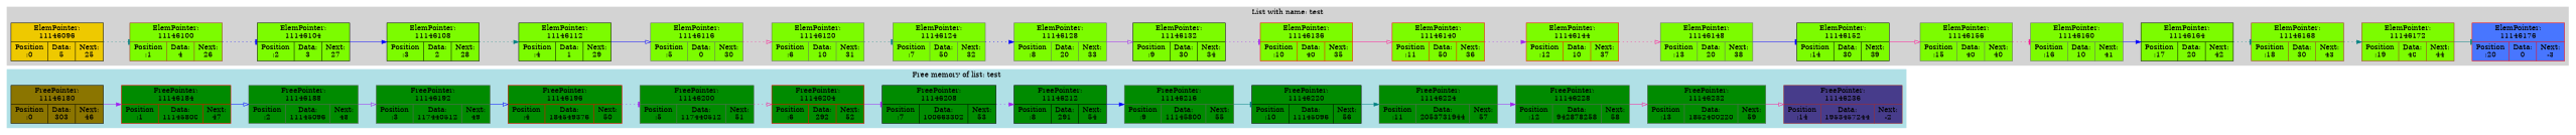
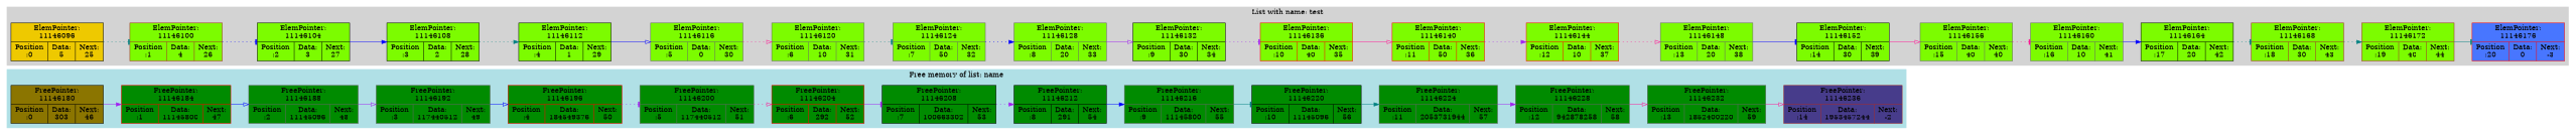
  digraph {
    rankdir=LR
    node [fillcolor=lawngreen shape=record style=filled color=gray40]
    edge [color=purple style=solid arrowhead=onormal]
    n1 [fillcolor=gold4 label="FreePointer:\n11146180 | {Position\n:0 | Data:\n303 | Next:\n46}" color=black]
    n2 [fillcolor=green4 label="FreePointer:\n11146184 | {Position\n:1 | Data:\n11145800 | Next:\n47}" color=red]
    n3 [fillcolor=green4 label="FreePointer:\n11146188 | {Position\n:2 | Data:\n11145096 | Next:\n48}"]
    n4 [fillcolor=green4 label="FreePointer:\n11146192 | {Position\n:3 | Data:\n117440512 | Next:\n49}"]
    n5 [fillcolor=green4 label="FreePointer:\n11146196 | {Position\n:4 | Data:\n184549376 | Next:\n50}" color=red]
    n6 [fillcolor=green4 label="FreePointer:\n11146200 | {Position\n:5 | Data:\n117440512 | Next:\n51}"]
    n7 [fillcolor=green4 label="FreePointer:\n11146204 | {Position\n:6 | Data:\n292 | Next:\n52}" color=red]
    n8 [fillcolor=green4 label="FreePointer:\n11146208 | {Position\n:7 | Data:\n100663302 | Next:\n53}" color=black]
    n9 [fillcolor=green4 label="FreePointer:\n11146212 | {Position\n:8 | Data:\n291 | Next:\n54}" color=black]
    n10 [fillcolor=green4 label="FreePointer:\n11146216 | {Position\n:9 | Data:\n11145800 | Next:\n55}"]
    n11 [fillcolor=green4 label="FreePointer:\n11146220 | {Position\n:10 | Data:\n11145096 | Next:\n56}" color=black]
    n12 [fillcolor=green4 label="FreePointer:\n11146224 | {Position\n:11 | Data:\n2053731944 | Next:\n57}"]
    n13 [fillcolor=green4 label="FreePointer:\n11146228 | {Position\n:12 | Data:\n942878258 | Next:\n58}"]
    n14 [fillcolor=green4 label="FreePointer:\n11146232 | {Position\n:13 | Data:\n1852400220 | Next:\n59}"]
    n15 [fillcolor=slateblue4 label="FreePointer:\n11146236 | {Position\n:14 | Data:\n1953457244 | Next:\n-2}" color=brown]
    n16 [fillcolor=gold2 label="ElemPointer:\n11146096 | {Position\n:0 | Data:\n5 | Next:\n25}" color=black]
    n17 [label="ElemPointer:\n11146100 | {Position\n:1 | Data:\n4 | Next:\n26}" color=brown]
    n18 [label="ElemPointer:\n11146104 | {Position\n:2 | Data:\n3 | Next:\n27}" color=black]
    n19 [label="ElemPointer:\n11146108 | {Position\n:3 | Data:\n2 | Next:\n28}" color=black]
    n20 [label="ElemPointer:\n11146112 | {Position\n:4 | Data:\n1 | Next:\n29}" color=black]
    n21 [label="ElemPointer:\n11146116 | {Position\n:5 | Data:\n0 | Next:\n30}"]
    n22 [label="ElemPointer:\n11146120 | {Position\n:6 | Data:\n10 | Next:\n31}"]
    n23 [label="ElemPointer:\n11146124 | {Position\n:7 | Data:\n50 | Next:\n32}"]
    n24 [label="ElemPointer:\n11146128 | {Position\n:8 | Data:\n20 | Next:\n33}"]
    n25 [label="ElemPointer:\n11146132 | {Position\n:9 | Data:\n30 | Next:\n34}" color=black]
    n26 [label="ElemPointer:\n11146136 | {Position\n:10 | Data:\n40 | Next:\n35}" color=red]
    n27 [label="ElemPointer:\n11146140 | {Position\n:11 | Data:\n50 | Next:\n36}" color=red]
    n28 [label="ElemPointer:\n11146144 | {Position\n:12 | Data:\n10 | Next:\n37}" color=red]
    n29 [label="ElemPointer:\n11146148 | {Position\n:13 | Data:\n20 | Next:\n38}"]
    n30 [label="ElemPointer:\n11146152 | {Position\n:14 | Data:\n30 | Next:\n39}" color=black]
    n31 [label="ElemPointer:\n11146156 | {Position\n:15 | Data:\n40 | Next:\n40}"]
    n32 [label="ElemPointer:\n11146160 | {Position\n:16 | Data:\n10 | Next:\n41}"]
    n33 [label="ElemPointer:\n11146164 | {Position\n:17 | Data:\n20 | Next:\n42}" color=black]
    n34 [label="ElemPointer:\n11146168 | {Position\n:18 | Data:\n30 | Next:\n43}" color=brown]
    n35 [label="ElemPointer:\n11146172 | {Position\n:19 | Data:\n40 | Next:\n44}" color=brown]
    n36 [fillcolor=royalblue1 label="ElemPointer:\n11146176 | {Position\n:20 | Data:\n0 | Next:\n-3}" color=red]
    subgraph cluster_1 {
      color=powderblue
-     label="Free memory of list: test"
+     label="Free memory of list: name"
      style=filled
      n1
      n2
      n3
      n4
      n5
      n6
      n7
      n8
      n9
      n10
      n11
      n12
      n13
      n14
      n15
    }
    subgraph cluster_2 {
      color=lightgrey
      label="List with name: test"
      style=filled
      n16
      n17
      n18
      n19
      n20
      n21
      n22
      n23
      n24
      n25
      n26
      n27
      n28
      n29
      n30
      n31
      n32
      n33
      n34
      n35
      n36
    }
    n1 -> n2 [arrowhead=normal]
    n2 -> n3 [color=blue]
    n3 -> n4
    n4 -> n5 [color=blue]
    n5 -> n6 [style=dotted arrowhead=tee]
    n6 -> n7 [color=deeppink style=dotted]
    n7 -> n8 [arrowhead=tee]
    n8 -> n9 [style=dotted arrowhead=normal]
    n9 -> n10 [color=blue arrowhead=normal]
    n10 -> n11 [color=teal arrowhead=tee]
    n11 -> n12 [color=teal arrowhead=normal]
    n12 -> n13 [arrowhead=normal]
    n13 -> n14 [color=deeppink]
    n14 -> n15 [color=deeppink]
    n16 -> n17 [color=teal style=dotted arrowhead=tee]
    n17 -> n18 [color=blue style=dotted arrowhead=tee]
    n18 -> n19 [color=blue arrowhead=normal]
    n19 -> n20 [color=teal style=dotted arrowhead=normal]
    n20 -> n21 [color=blue]
    n21 -> n22 [color=deeppink style=dotted]
    n22 -> n23 [color=teal style=dotted arrowhead=tee]
    n23 -> n24 [color=blue style=dotted arrowhead=normal]
    n24 -> n25
    n25 -> n26 [style=dotted arrowhead=tee]
    n26 -> n27 [color=deeppink]
    n27 -> n28 [style=dotted arrowhead=normal]
    n28 -> n29 [color=deeppink style=dotted]
    n29 -> n30 [color=blue arrowhead=tee]
    n30 -> n31 [color=deeppink]
    n31 -> n32 [color=deeppink style=dotted arrowhead=tee]
    n32 -> n33 [color=blue arrowhead=normal]
    n33 -> n34 [color=teal style=dotted arrowhead=tee]
    n34 -> n35 [color=teal style=dotted arrowhead=normal]
    n35 -> n36 [color=teal arrowhead=tee]
  }
